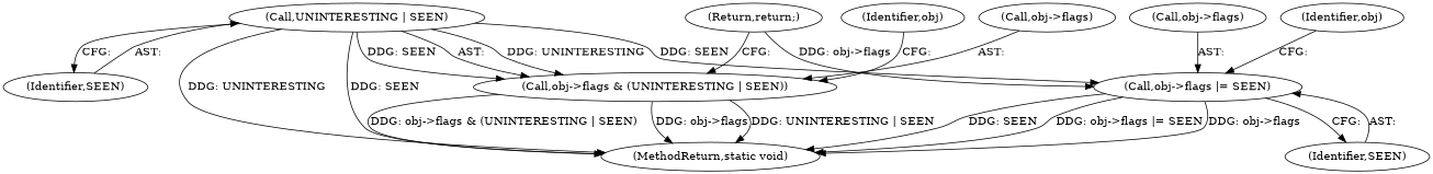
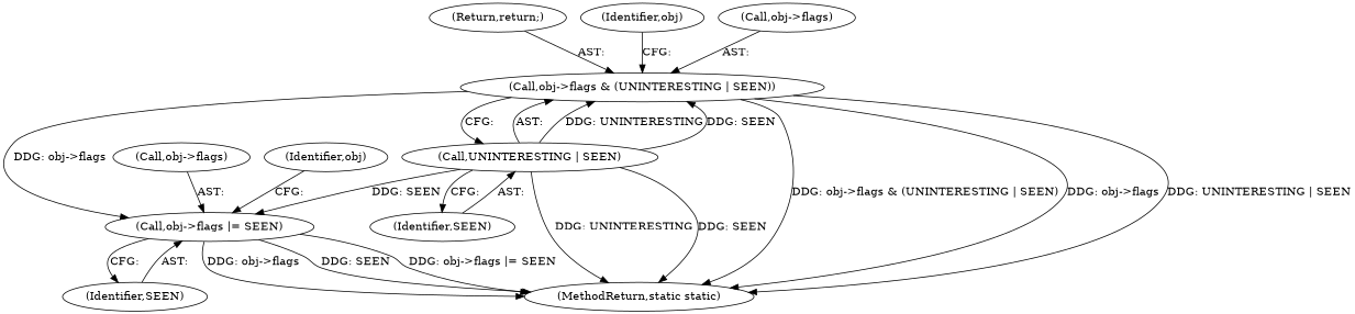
  digraph {
    n1 [label="(Call,obj->flags |= SEEN)"]
-   n2 [label="(MethodReturn,static void)"]
+   n2 [label="(MethodReturn,static static)"]
    n3 [label="(Identifier,SEEN)"]
    n4 [label="(Call,obj->flags & (UNINTERESTING | SEEN))"]
    n5 [label="(Call,UNINTERESTING | SEEN)"]
    n6 [label="(Identifier,SEEN)"]
    n7 [label="(Return,return;)"]
    n8 [label="(Identifier,obj)"]
    n9 [label="(Call,obj->flags)"]
    n10 [label="(Call,obj->flags)"]
    n11 [label="(Identifier,obj)"]
    n1 -> n2 [label="DDG: SEEN"]
    n1 -> n2 [label="DDG: obj->flags |= SEEN"]
    n1 -> n2 [label="DDG: obj->flags"]
    n1 -> n3 [label="CFG: "]
    n3 -> n1 [label="AST: "]
-   n7 -> n1 [label="DDG: obj->flags"]
+   n4 -> n1 [label="DDG: obj->flags"]
    n4 -> n2 [label="DDG: obj->flags & (UNINTERESTING | SEEN)"]
    n4 -> n2 [label="DDG: obj->flags"]
    n4 -> n2 [label="DDG: UNINTERESTING | SEEN"]
+   n4 -> n5 [label="CFG: "]
    n5 -> n1 [label="DDG: SEEN"]
    n5 -> n2 [label="DDG: UNINTERESTING"]
    n5 -> n2 [label="DDG: SEEN"]
    n5 -> n4 [label="AST: "]
    n5 -> n4 [label="DDG: UNINTERESTING"]
    n5 -> n4 [label="DDG: SEEN"]
    n5 -> n6 [label="CFG: "]
    n6 -> n5 [label="AST: "]
-   n7 -> n4 [label="CFG: "]
+   n7 -> n4 [label="AST: "]
    n8 -> n4 [label="CFG: "]
    n9 -> n1 [label="AST: "]
    n10 -> n4 [label="AST: "]
    n11 -> n1 [label="CFG: "]
  }
